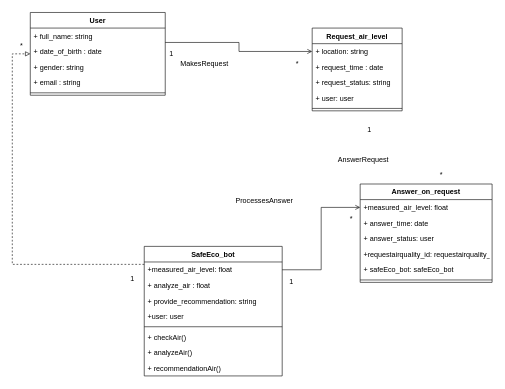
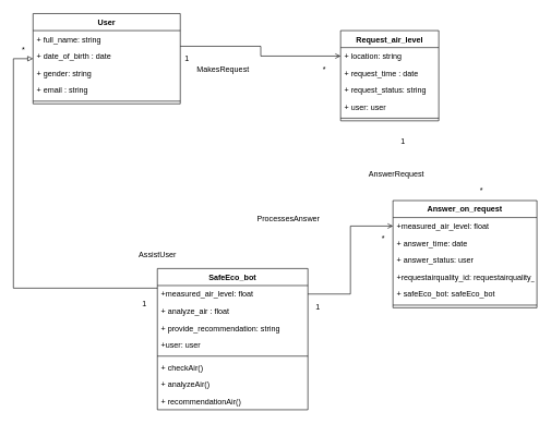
  <mxCell id="0" />
  <mxCell id="1" parent="0" />
  <mxCell id="2" value="User" style="swimlane;fontStyle=1;align=center;verticalAlign=top;childLayout=stackLayout;horizontal=1;startSize=26;horizontalStack=0;resizeParent=1;resizeParentMax=0;resizeLast=0;collapsible=1;marginBottom=0;" parent="1" vertex="1"><mxGeometry x="50" y="20" width="225" height="138" as="geometry" /></mxCell>
  <mxCell id="3" value="+ full_name: string" style="text;strokeColor=none;fillColor=none;align=left;verticalAlign=top;spacingLeft=4;spacingRight=4;overflow=hidden;rotatable=0;points=[[0,0.5],[1,0.5]];portConstraint=eastwest;" parent="2" vertex="1"><mxGeometry y="26" width="225" height="26" as="geometry" /></mxCell>
  <mxCell id="4" value="+ date_of_birth : date" style="text;strokeColor=none;fillColor=none;align=left;verticalAlign=top;spacingLeft=4;spacingRight=4;overflow=hidden;rotatable=0;points=[[0,0.5],[1,0.5]];portConstraint=eastwest;" parent="2" vertex="1"><mxGeometry y="52" width="225" height="26" as="geometry" /></mxCell>
  <mxCell id="5" value="+ gender: string" style="text;strokeColor=none;fillColor=none;align=left;verticalAlign=top;spacingLeft=4;spacingRight=4;overflow=hidden;rotatable=0;points=[[0,0.5],[1,0.5]];portConstraint=eastwest;" parent="2" vertex="1"><mxGeometry y="78" width="225" height="26" as="geometry" /></mxCell>
  <mxCell id="6" value="+ email : string" style="text;strokeColor=none;fillColor=none;align=left;verticalAlign=top;spacingLeft=4;spacingRight=4;overflow=hidden;rotatable=0;points=[[0,0.5],[1,0.5]];portConstraint=eastwest;" parent="2" vertex="1"><mxGeometry y="104" width="225" height="26" as="geometry" /></mxCell>
  <mxCell id="7" value="" style="line;strokeWidth=1;fillColor=none;align=left;verticalAlign=middle;spacingTop=-1;spacingLeft=3;spacingRight=3;rotatable=0;labelPosition=right;points=[];portConstraint=eastwest;strokeColor=inherit;" parent="2" vertex="1"><mxGeometry y="130" width="225" height="8" as="geometry" /></mxCell>
  <mxCell id="8" value="Request_air_level&#10;" style="swimlane;fontStyle=1;align=center;verticalAlign=top;childLayout=stackLayout;horizontal=1;startSize=26;horizontalStack=0;resizeParent=1;resizeParentMax=0;resizeLast=0;collapsible=1;marginBottom=0;" parent="1" vertex="1"><mxGeometry x="520" y="46" width="150" height="138" as="geometry" /></mxCell>
  <mxCell id="9" value="+ location: string" style="text;strokeColor=none;fillColor=none;align=left;verticalAlign=top;spacingLeft=4;spacingRight=4;overflow=hidden;rotatable=0;points=[[0,0.5],[1,0.5]];portConstraint=eastwest;" parent="8" vertex="1"><mxGeometry y="26" width="150" height="26" as="geometry" /></mxCell>
  <mxCell id="10" value="+ request_time : date" style="text;strokeColor=none;fillColor=none;align=left;verticalAlign=top;spacingLeft=4;spacingRight=4;overflow=hidden;rotatable=0;points=[[0,0.5],[1,0.5]];portConstraint=eastwest;" parent="8" vertex="1"><mxGeometry y="52" width="150" height="26" as="geometry" /></mxCell>
  <mxCell id="11" value="+ request_status: string" style="text;strokeColor=none;fillColor=none;align=left;verticalAlign=top;spacingLeft=4;spacingRight=4;overflow=hidden;rotatable=0;points=[[0,0.5],[1,0.5]];portConstraint=eastwest;" parent="8" vertex="1"><mxGeometry y="78" width="150" height="26" as="geometry" /></mxCell>
  <mxCell id="12" value="+ user: user" style="text;strokeColor=none;fillColor=none;align=left;verticalAlign=top;spacingLeft=4;spacingRight=4;overflow=hidden;rotatable=0;points=[[0,0.5],[1,0.5]];portConstraint=eastwest;" parent="8" vertex="1"><mxGeometry y="104" width="150" height="26" as="geometry" /></mxCell>
  <mxCell id="13" value="" style="line;strokeWidth=1;fillColor=none;align=left;verticalAlign=middle;spacingTop=-1;spacingLeft=3;spacingRight=3;rotatable=0;labelPosition=right;points=[];portConstraint=eastwest;strokeColor=inherit;" parent="8" vertex="1"><mxGeometry y="130" width="150" height="8" as="geometry" /></mxCell>
  <mxCell id="14" value="SafeEco_bot" style="swimlane;fontStyle=1;align=center;verticalAlign=top;childLayout=stackLayout;horizontal=1;startSize=26;horizontalStack=0;resizeParent=1;resizeParentMax=0;resizeLast=0;collapsible=1;marginBottom=0;" parent="1" vertex="1"><mxGeometry x="240" y="410" width="230" height="216" as="geometry" /></mxCell>
  <mxCell id="15" value="+measured_air_level: float" style="text;strokeColor=none;fillColor=none;align=left;verticalAlign=top;spacingLeft=4;spacingRight=4;overflow=hidden;rotatable=0;points=[[0,0.5],[1,0.5]];portConstraint=eastwest;" parent="14" vertex="1"><mxGeometry y="26" width="230" height="26" as="geometry" /></mxCell>
  <mxCell id="16" value="+ analyze_air : float" style="text;strokeColor=none;fillColor=none;align=left;verticalAlign=top;spacingLeft=4;spacingRight=4;overflow=hidden;rotatable=0;points=[[0,0.5],[1,0.5]];portConstraint=eastwest;" parent="14" vertex="1"><mxGeometry y="52" width="230" height="26" as="geometry" /></mxCell>
  <mxCell id="17" value="+ provide_recommendation: string" style="text;strokeColor=none;fillColor=none;align=left;verticalAlign=top;spacingLeft=4;spacingRight=4;overflow=hidden;rotatable=0;points=[[0,0.5],[1,0.5]];portConstraint=eastwest;" parent="14" vertex="1"><mxGeometry y="78" width="230" height="26" as="geometry" /></mxCell>
  <mxCell id="18" value="+user: user" style="text;strokeColor=none;fillColor=none;align=left;verticalAlign=top;spacingLeft=4;spacingRight=4;overflow=hidden;rotatable=0;points=[[0,0.5],[1,0.5]];portConstraint=eastwest;" parent="14" vertex="1"><mxGeometry y="104" width="230" height="26" as="geometry" /></mxCell>
  <mxCell id="19" value="" style="line;strokeWidth=1;fillColor=none;align=left;verticalAlign=middle;spacingTop=-1;spacingLeft=3;spacingRight=3;rotatable=0;labelPosition=right;points=[];portConstraint=eastwest;strokeColor=inherit;" parent="14" vertex="1"><mxGeometry y="130" width="230" height="8" as="geometry" /></mxCell>
  <mxCell id="20" value="+ checkAir()" style="text;strokeColor=none;fillColor=none;align=left;verticalAlign=top;spacingLeft=4;spacingRight=4;overflow=hidden;rotatable=0;points=[[0,0.5],[1,0.5]];portConstraint=eastwest;" parent="14" vertex="1"><mxGeometry y="138" width="230" height="26" as="geometry" /></mxCell>
  <mxCell id="21" value="+ analyzeAir()" style="text;strokeColor=none;fillColor=none;align=left;verticalAlign=top;spacingLeft=4;spacingRight=4;overflow=hidden;rotatable=0;points=[[0,0.5],[1,0.5]];portConstraint=eastwest;" parent="14" vertex="1"><mxGeometry y="164" width="230" height="26" as="geometry" /></mxCell>
  <mxCell id="22" value="+ recommendationAir()" style="text;strokeColor=none;fillColor=none;align=left;verticalAlign=top;spacingLeft=4;spacingRight=4;overflow=hidden;rotatable=0;points=[[0,0.5],[1,0.5]];portConstraint=eastwest;" parent="14" vertex="1"><mxGeometry y="190" width="230" height="26" as="geometry" /></mxCell>
  <mxCell id="23" value="Answer_on_request" style="swimlane;fontStyle=1;align=center;verticalAlign=top;childLayout=stackLayout;horizontal=1;startSize=26;horizontalStack=0;resizeParent=1;resizeParentMax=0;resizeLast=0;collapsible=1;marginBottom=0;" parent="1" vertex="1"><mxGeometry x="600" y="306" width="220" height="164" as="geometry" /></mxCell>
  <mxCell id="24" value="+measured_air_level: float" style="text;strokeColor=none;fillColor=none;align=left;verticalAlign=top;spacingLeft=4;spacingRight=4;overflow=hidden;rotatable=0;points=[[0,0.5],[1,0.5]];portConstraint=eastwest;" parent="23" vertex="1"><mxGeometry y="26" width="220" height="26" as="geometry" /></mxCell>
  <mxCell id="25" value="+ answer_time: date" style="text;strokeColor=none;fillColor=none;align=left;verticalAlign=top;spacingLeft=4;spacingRight=4;overflow=hidden;rotatable=0;points=[[0,0.5],[1,0.5]];portConstraint=eastwest;" parent="23" vertex="1"><mxGeometry y="52" width="220" height="26" as="geometry" /></mxCell>
  <mxCell id="26" value="+ answer_status: user" style="text;strokeColor=none;fillColor=none;align=left;verticalAlign=top;spacingLeft=4;spacingRight=4;overflow=hidden;rotatable=0;points=[[0,0.5],[1,0.5]];portConstraint=eastwest;" parent="23" vertex="1"><mxGeometry y="78" width="220" height="26" as="geometry" /></mxCell>
  <mxCell id="27" value="+requestairquality_id: requestairquality_id" style="text;strokeColor=none;fillColor=none;align=left;verticalAlign=top;spacingLeft=4;spacingRight=4;overflow=hidden;rotatable=0;points=[[0,0.5],[1,0.5]];portConstraint=eastwest;" parent="23" vertex="1"><mxGeometry y="104" width="220" height="26" as="geometry" /></mxCell>
  <mxCell id="28" value="+ safeEco_bot: safeEco_bot" style="text;strokeColor=none;fillColor=none;align=left;verticalAlign=top;spacingLeft=4;spacingRight=4;overflow=hidden;rotatable=0;points=[[0,0.5],[1,0.5]];portConstraint=eastwest;" parent="23" vertex="1"><mxGeometry y="130" width="220" height="26" as="geometry" /></mxCell>
  <mxCell id="29" value="" style="line;strokeWidth=1;fillColor=none;align=left;verticalAlign=middle;spacingTop=-1;spacingLeft=3;spacingRight=3;rotatable=0;labelPosition=right;points=[];portConstraint=eastwest;strokeColor=inherit;" parent="23" vertex="1"><mxGeometry y="156" width="220" height="8" as="geometry" /></mxCell>
  <mxCell id="30" style="edgeStyle=orthogonalEdgeStyle;rounded=0;orthogonalLoop=1;jettySize=auto;html=1;endArrow=open;endFill=0;" parent="1" source="2" target="9" edge="1"><mxGeometry relative="1" as="geometry"><mxPoint x="370" y="46" as="sourcePoint" /><mxPoint x="620" y="46" as="targetPoint" /><Array as="points"><mxPoint x="398" y="70" /><mxPoint x="398" y="85" /></Array></mxGeometry></mxCell>
  <mxCell id="31" style="edgeStyle=orthogonalEdgeStyle;rounded=0;orthogonalLoop=1;jettySize=auto;html=1;endArrow=open;endFill=0;" parent="1" source="15" target="24" edge="1"><mxGeometry relative="1" as="geometry"><mxPoint x="550" y="402" as="sourcePoint" /><mxPoint x="633" y="308" as="targetPoint" /></mxGeometry></mxCell>
- <mxCell id="32" style="edgeStyle=orthogonalEdgeStyle;rounded=0;orthogonalLoop=1;jettySize=auto;html=1;endArrow=block;endFill=0;dashed=1;" parent="1" source="14" target="2" edge="1"><mxGeometry relative="1" as="geometry"><mxPoint x="70" y="510" as="sourcePoint" /><mxPoint x="234" y="45" as="targetPoint" /><Array as="points"><mxPoint x="20" y="440" /><mxPoint x="20" y="89" /></Array></mxGeometry></mxCell>
+ <mxCell id="32" style="edgeStyle=orthogonalEdgeStyle;rounded=0;orthogonalLoop=1;jettySize=auto;html=1;endArrow=block;endFill=0;" parent="1" source="14" target="2" edge="1"><mxGeometry relative="1" as="geometry"><mxPoint x="70" y="510" as="sourcePoint" /><mxPoint x="234" y="45" as="targetPoint" /><Array as="points"><mxPoint x="20" y="440" /><mxPoint x="20" y="89" /></Array></mxGeometry></mxCell>
  <mxCell id="33" value="MakesRequest" style="text;html=1;align=center;verticalAlign=middle;resizable=0;points=[];autosize=1;strokeColor=none;fillColor=none;" parent="1" vertex="1"><mxGeometry x="290" y="90" width="100" height="30" as="geometry" /></mxCell>
  <mxCell id="34" value="AnswerRequest" style="text;html=1;align=center;verticalAlign=middle;resizable=0;points=[];autosize=1;strokeColor=none;fillColor=none;" parent="1" vertex="1"><mxGeometry x="550" y="250" width="110" height="30" as="geometry" /></mxCell>
  <mxCell id="35" value="ProcessesAnswer" style="text;html=1;align=center;verticalAlign=middle;resizable=0;points=[];autosize=1;strokeColor=none;fillColor=none;" parent="1" vertex="1"><mxGeometry x="380" y="320" width="120" height="30" as="geometry" /></mxCell>
+ <mxCell id="36" value="AssistUser" style="text;html=1;align=center;verticalAlign=middle;resizable=0;points=[];autosize=1;strokeColor=none;fillColor=none;" parent="1" vertex="1"><mxGeometry x="205" y="380" width="70" height="20" as="geometry" /></mxCell>
  <mxCell id="37" value="1" style="text;html=1;align=center;verticalAlign=middle;resizable=0;points=[];autosize=1;strokeColor=none;fillColor=none;" parent="1" vertex="1"><mxGeometry x="270" y="74" width="30" height="30" as="geometry" /></mxCell>
  <mxCell id="38" value="*" style="text;html=1;align=center;verticalAlign=middle;resizable=0;points=[];autosize=1;strokeColor=none;fillColor=none;" parent="1" vertex="1"><mxGeometry x="480" y="90" width="30" height="30" as="geometry" /></mxCell>
  <mxCell id="39" value="*" style="text;html=1;align=center;verticalAlign=middle;resizable=0;points=[];autosize=1;strokeColor=none;fillColor=none;" parent="1" vertex="1"><mxGeometry x="720" y="276" width="30" height="30" as="geometry" /></mxCell>
  <mxCell id="40" value="*" style="text;html=1;align=center;verticalAlign=middle;resizable=0;points=[];autosize=1;strokeColor=none;fillColor=none;" parent="1" vertex="1"><mxGeometry x="570" y="350" width="30" height="30" as="geometry" /></mxCell>
  <mxCell id="41" value="*" style="text;html=1;align=center;verticalAlign=middle;resizable=0;points=[];autosize=1;strokeColor=none;fillColor=none;" parent="1" vertex="1"><mxGeometry x="20" y="60" width="30" height="30" as="geometry" /></mxCell>
  <mxCell id="42" value="1" style="text;html=1;align=center;verticalAlign=middle;resizable=0;points=[];autosize=1;strokeColor=none;fillColor=none;" parent="1" vertex="1"><mxGeometry x="600" y="200" width="30" height="30" as="geometry" /></mxCell>
  <mxCell id="43" value="1" style="text;html=1;align=center;verticalAlign=middle;resizable=0;points=[];autosize=1;strokeColor=none;fillColor=none;" parent="1" vertex="1"><mxGeometry x="470" y="455" width="30" height="30" as="geometry" /></mxCell>
  <mxCell id="44" value="1" style="text;html=1;align=center;verticalAlign=middle;resizable=0;points=[];autosize=1;strokeColor=none;fillColor=none;" parent="1" vertex="1"><mxGeometry x="205" y="450" width="30" height="30" as="geometry" /></mxCell>
